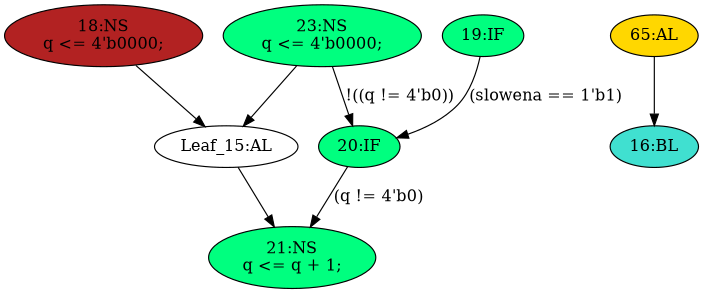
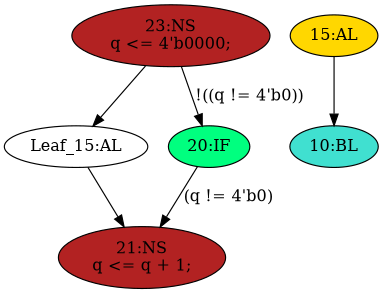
  strict digraph {
    node [fillcolor=firebrick statements="[]" style=filled typ=NonblockingSubstitution]
    edge [cond="[]" lineno=None]
-   n1 [ast="<pyverilog.vparser.ast.NonblockingSubstitution object at 0x7f8b09be7bd0>" label="18:NS\nq <= 4'b0000;" statements="[<pyverilog.vparser.ast.NonblockingSubstitution object at 0x7f8b09be7bd0>]"]
    n2 [def_var="['q']" label="Leaf_15:AL" fillcolor="" statements="" style="" typ=""]
-   n3 [ast="<pyverilog.vparser.ast.IfStatement object at 0x7f8b09be7650>" fillcolor=springgreen label="19:IF" typ=IfStatement]
    n4 [ast="<pyverilog.vparser.ast.IfStatement object at 0x7f8b09be76d0>" fillcolor=springgreen label="20:IF" typ=IfStatement]
-   n5 [ast="<pyverilog.vparser.ast.NonblockingSubstitution object at 0x7f8b09be7890>" fillcolor=springgreen label="21:NS\nq <= q + 1;" statements="[<pyverilog.vparser.ast.NonblockingSubstitution object at 0x7f8b09be7890>]"]
-   n6 [ast="<pyverilog.vparser.ast.NonblockingSubstitution object at 0x7f8b09be7710>" fillcolor=springgreen label="23:NS\nq <= 4'b0000;" statements="[<pyverilog.vparser.ast.NonblockingSubstitution object at 0x7f8b09be7710>]"]
-   n7 [ast="<pyverilog.vparser.ast.Always object at 0x7f8b09be73d0>" clk_sens=True fillcolor=gold label="65:AL" sens="['clk']" typ=Always use_var="['q', 'reset', 'slowena']"]
-   n8 [ast="<pyverilog.vparser.ast.Block object at 0x7f8b09be7590>" fillcolor=turquoise label="16:BL" typ=Block]
-   n1 -> n2
+   n5 [ast="<pyverilog.vparser.ast.NonblockingSubstitution object at 0x7f8b09be7890>" label="21:NS\nq <= q + 1;" statements="[<pyverilog.vparser.ast.NonblockingSubstitution object at 0x7f8b09be7890>]"]
+   n6 [ast="<pyverilog.vparser.ast.NonblockingSubstitution object at 0x7f8b09be7710>" label="23:NS\nq <= 4'b0000;" statements="[<pyverilog.vparser.ast.NonblockingSubstitution object at 0x7f8b09be7710>]"]
+   n7 [ast="<pyverilog.vparser.ast.Always object at 0x7f8b09be73d0>" clk_sens=True fillcolor=gold label="15:AL" sens="['clk']" typ=Always use_var="['q', 'reset', 'slowena']"]
+   n8 [ast="<pyverilog.vparser.ast.Block object at 0x7f8b09be7590>" fillcolor=turquoise label="10:BL" typ=Block]
    n2 -> n5
-   n3 -> n4 [cond="['slowena']" label="(slowena == 1'b1)" lineno=19]
    n4 -> n5 [cond="['q']" label="(q != 4'b0)" lineno=20]
    n6 -> n2
    n6 -> n4 [cond="['q']" label="!((q != 4'b0))" lineno=20]
    n7 -> n8
  }
